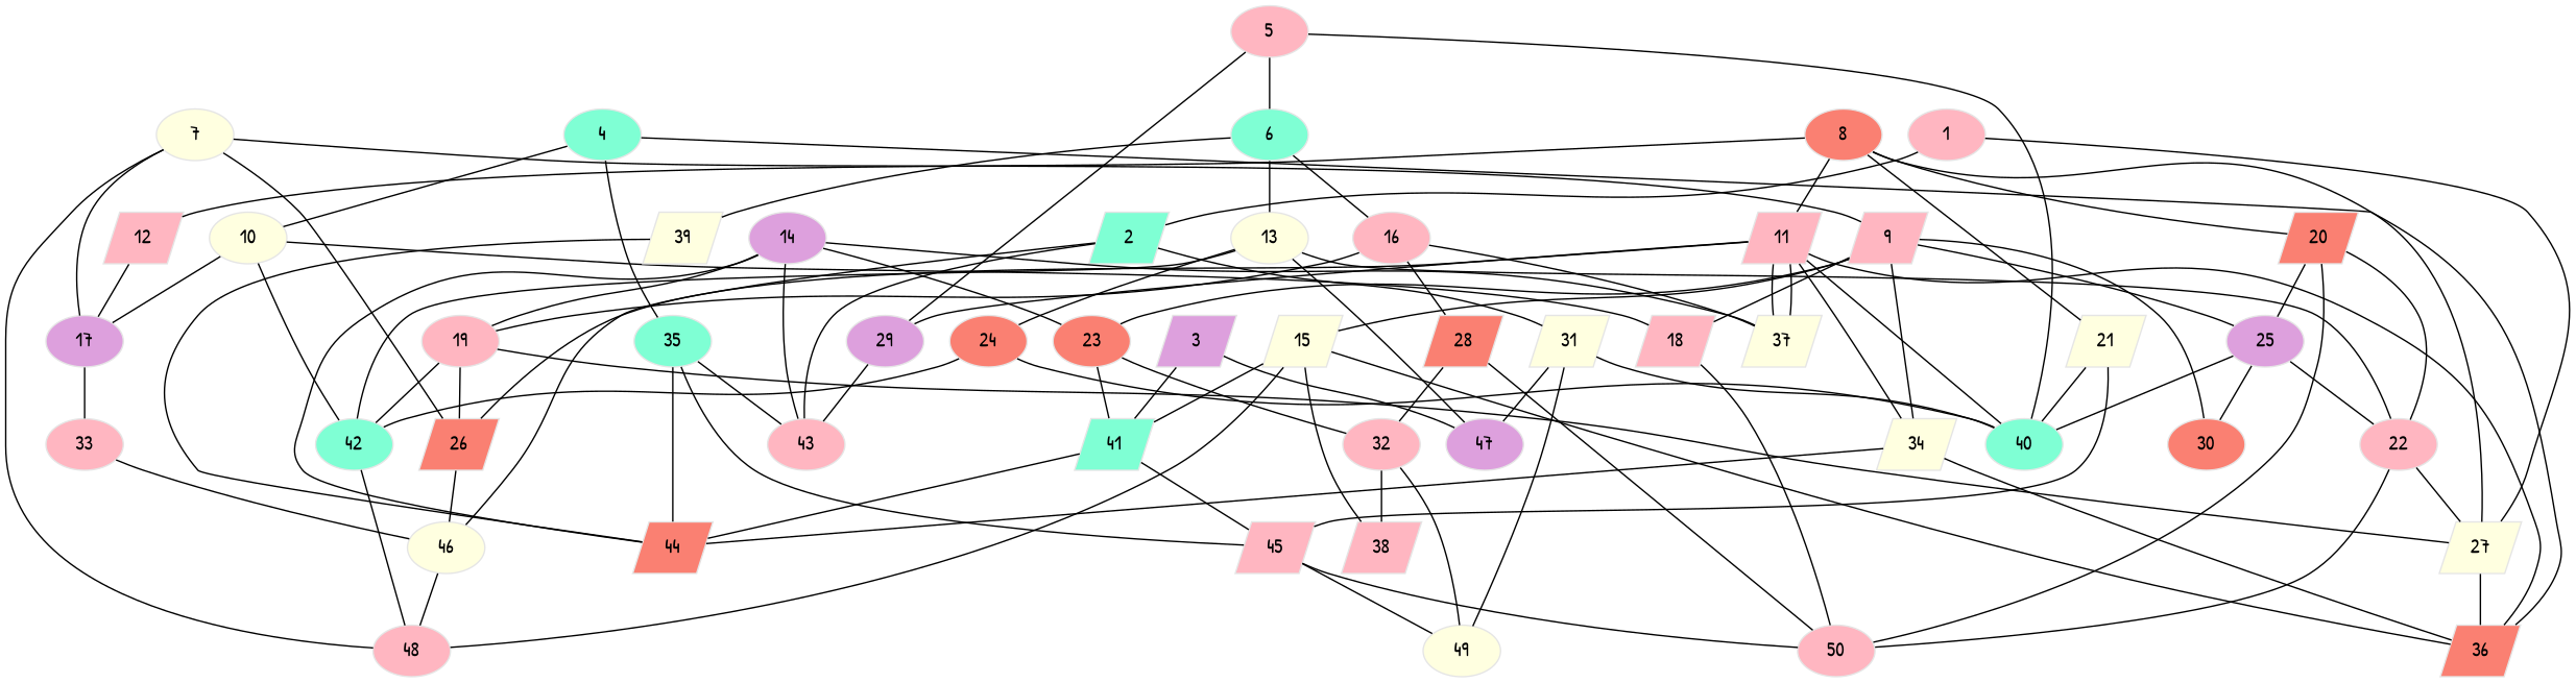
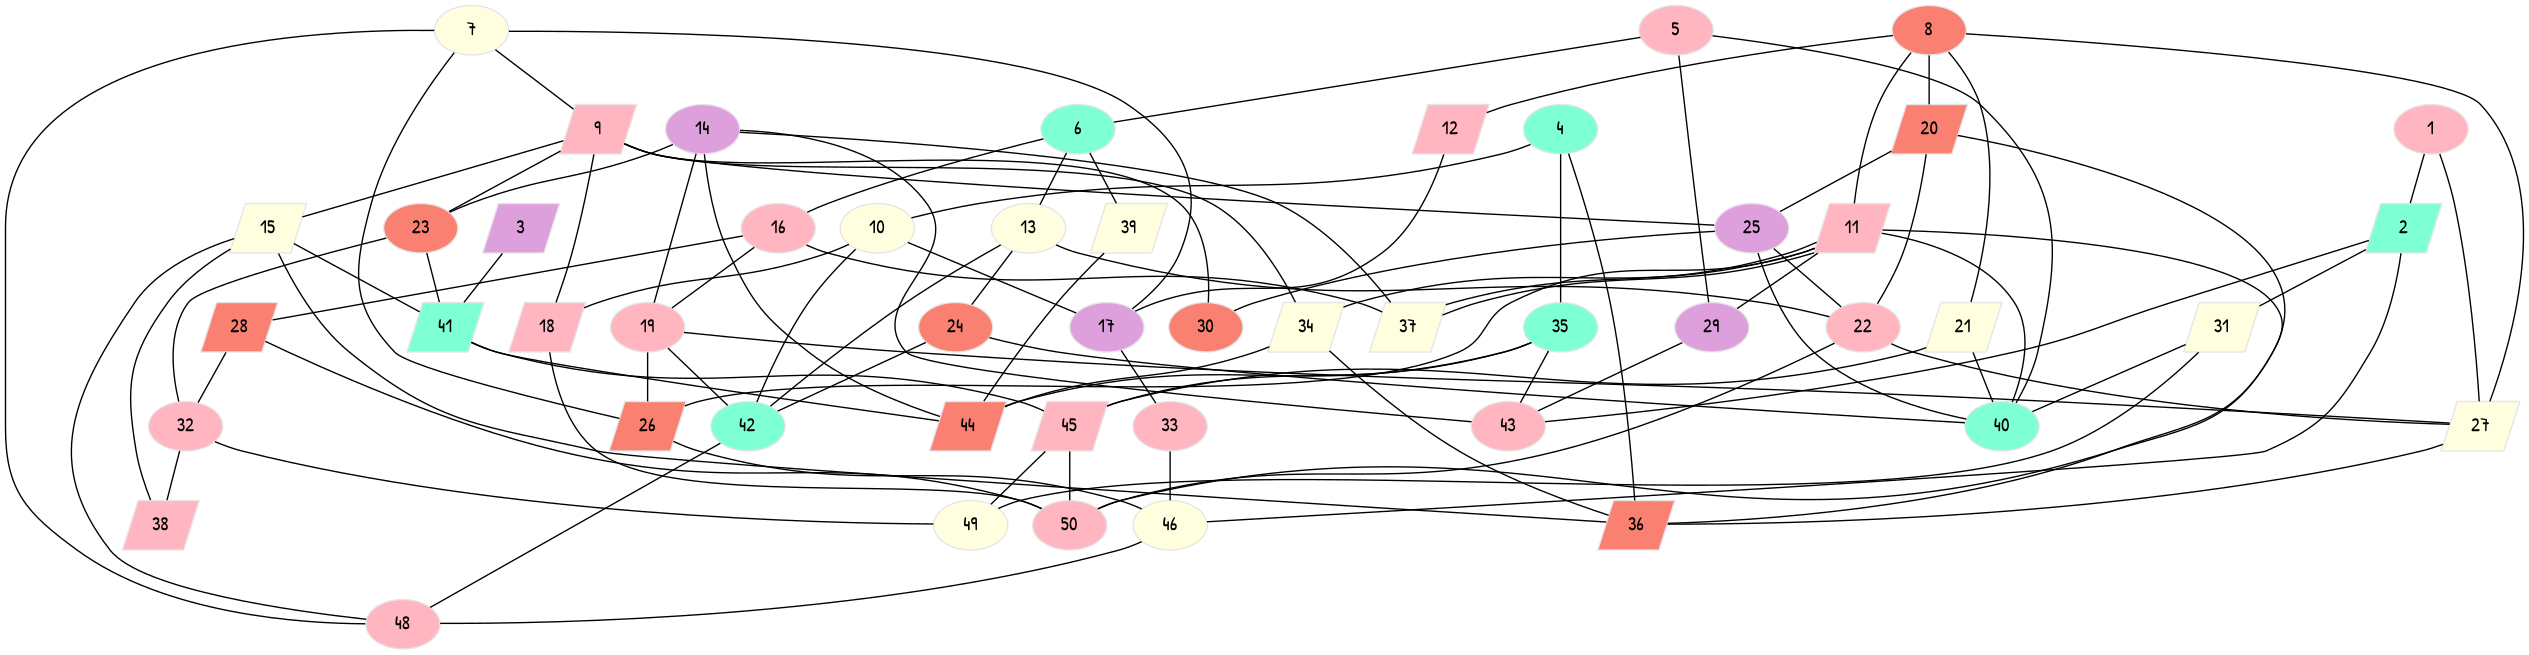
  graph {
    fontname="Patrick Hand"
    node [color=gray90 fillcolor=lightpink fontname="Patrick Hand" shape=ellipse style=filled]
    edge [fontname="Patrick Hand"]
    2 [fillcolor=aquamarine shape=parallelogram]
    1
    27 [fillcolor=lightyellow shape=parallelogram]
    31 [fillcolor=lightyellow shape=parallelogram]
    43
    46 [fillcolor=lightyellow]
    36 [fillcolor=salmon shape=parallelogram]
-   47 [fillcolor=plum]
    40 [fillcolor=aquamarine]
    49 [fillcolor=lightyellow]
    48
    3 [fillcolor=plum shape=parallelogram]
    41 [fillcolor=aquamarine shape=parallelogram]
    44 [fillcolor=salmon shape=parallelogram]
    45 [shape=parallelogram]
    4 [fillcolor=aquamarine]
    10 [fillcolor=lightyellow]
    35 [fillcolor=aquamarine]
    17 [fillcolor=plum]
    18 [shape=parallelogram]
    42 [fillcolor=aquamarine]
    6 [fillcolor=aquamarine]
    5
    29 [fillcolor=plum]
    13 [fillcolor=lightyellow]
    16
    39 [fillcolor=lightyellow shape=parallelogram]
    22
    24 [fillcolor=salmon]
    37 [fillcolor=lightyellow shape=parallelogram]
    19
    28 [fillcolor=salmon shape=parallelogram]
    7 [fillcolor=lightyellow]
    9 [shape=parallelogram]
    26 [fillcolor=salmon shape=parallelogram]
    15 [fillcolor=lightyellow shape=parallelogram]
    23 [fillcolor=salmon]
    25 [fillcolor=plum]
    30 [fillcolor=salmon]
    34 [fillcolor=lightyellow shape=parallelogram]
    33
    8 [fillcolor=salmon]
    11 [shape=parallelogram]
    12 [shape=parallelogram]
    20 [fillcolor=salmon shape=parallelogram]
    21 [fillcolor=lightyellow shape=parallelogram]
    50
    38 [shape=parallelogram]
    32
    14 [fillcolor=plum]
    2 -- 31
    2 -- 43
    2 -- 46
    1 -- 2
    1 -- 27
    27 -- 36
-   31 -- 47
    31 -- 40
    31 -- 49
    46 -- 48
-   3 -- 47
    3 -- 41
    41 -- 44
    41 -- 45
    45 -- 49
    45 -- 50
    4 -- 36
    4 -- 10
    4 -- 35
    10 -- 17
    10 -- 18
    10 -- 42
    35 -- 43
    35 -- 44
    35 -- 45
    17 -- 33
    18 -- 50
    42 -- 48
    6 -- 13
    6 -- 16
    6 -- 39
    5 -- 40
    5 -- 6
    5 -- 29
    29 -- 43
-   13 -- 47
    13 -- 42
    13 -- 22
    13 -- 24
    16 -- 37
    16 -- 19
    16 -- 28
    39 -- 44
    22 -- 27
    22 -- 50
    24 -- 40
    24 -- 42
    19 -- 27
    19 -- 42
    19 -- 26
    28 -- 50
    28 -- 32
    7 -- 48
    7 -- 17
    7 -- 9
    7 -- 26
    9 -- 18
    9 -- 15
    9 -- 23
    9 -- 25
    9 -- 30
    9 -- 34
    26 -- 46
    15 -- 36
    15 -- 48
    15 -- 41
    15 -- 38
    23 -- 41
    23 -- 32
    25 -- 40
    25 -- 22
    25 -- 30
    34 -- 36
    34 -- 44
    33 -- 46
    8 -- 27
    8 -- 11
    8 -- 12
    8 -- 20
    8 -- 21
    11 -- 36
    11 -- 40
    11 -- 29
    11 -- 37
    11 -- 37
    11 -- 26
    11 -- 34
    12 -- 17
    20 -- 22
    20 -- 25
    20 -- 50
    21 -- 40
    21 -- 45
    32 -- 49
    32 -- 38
    14 -- 43
    14 -- 44
    14 -- 37
    14 -- 19
    14 -- 23
  }
